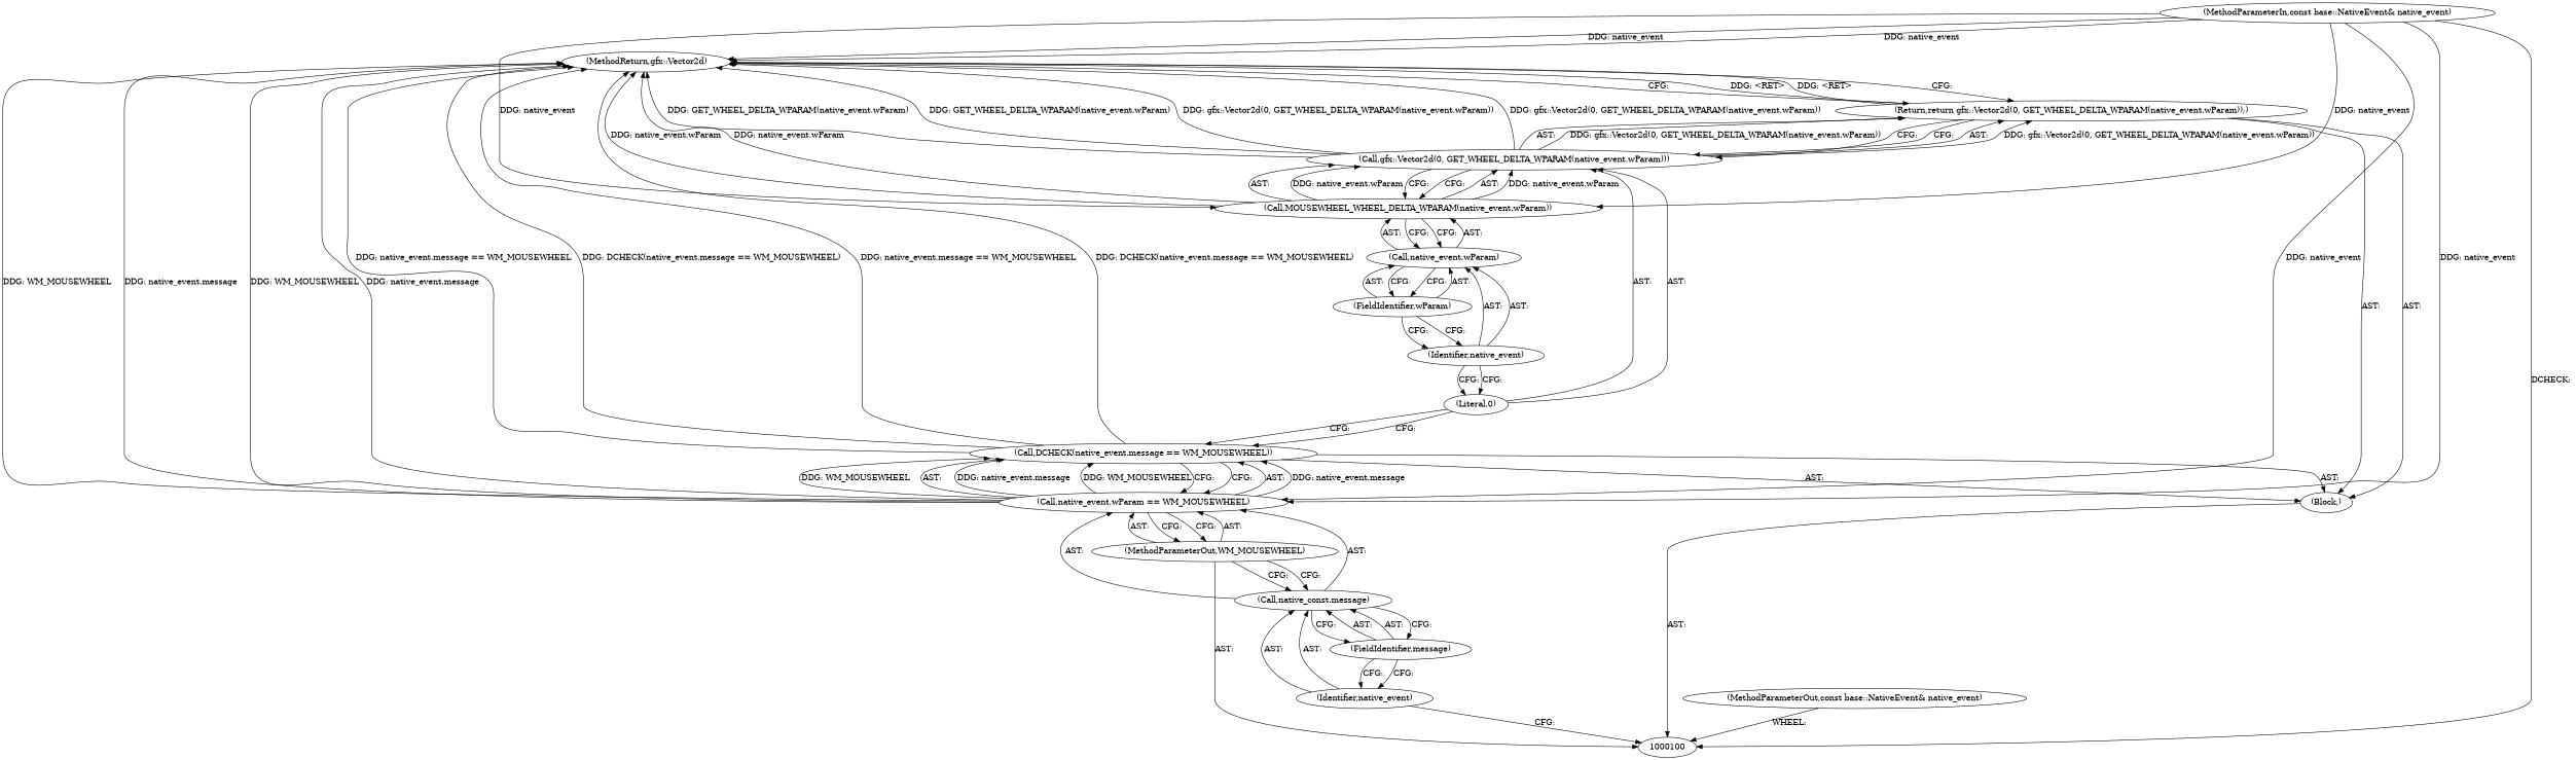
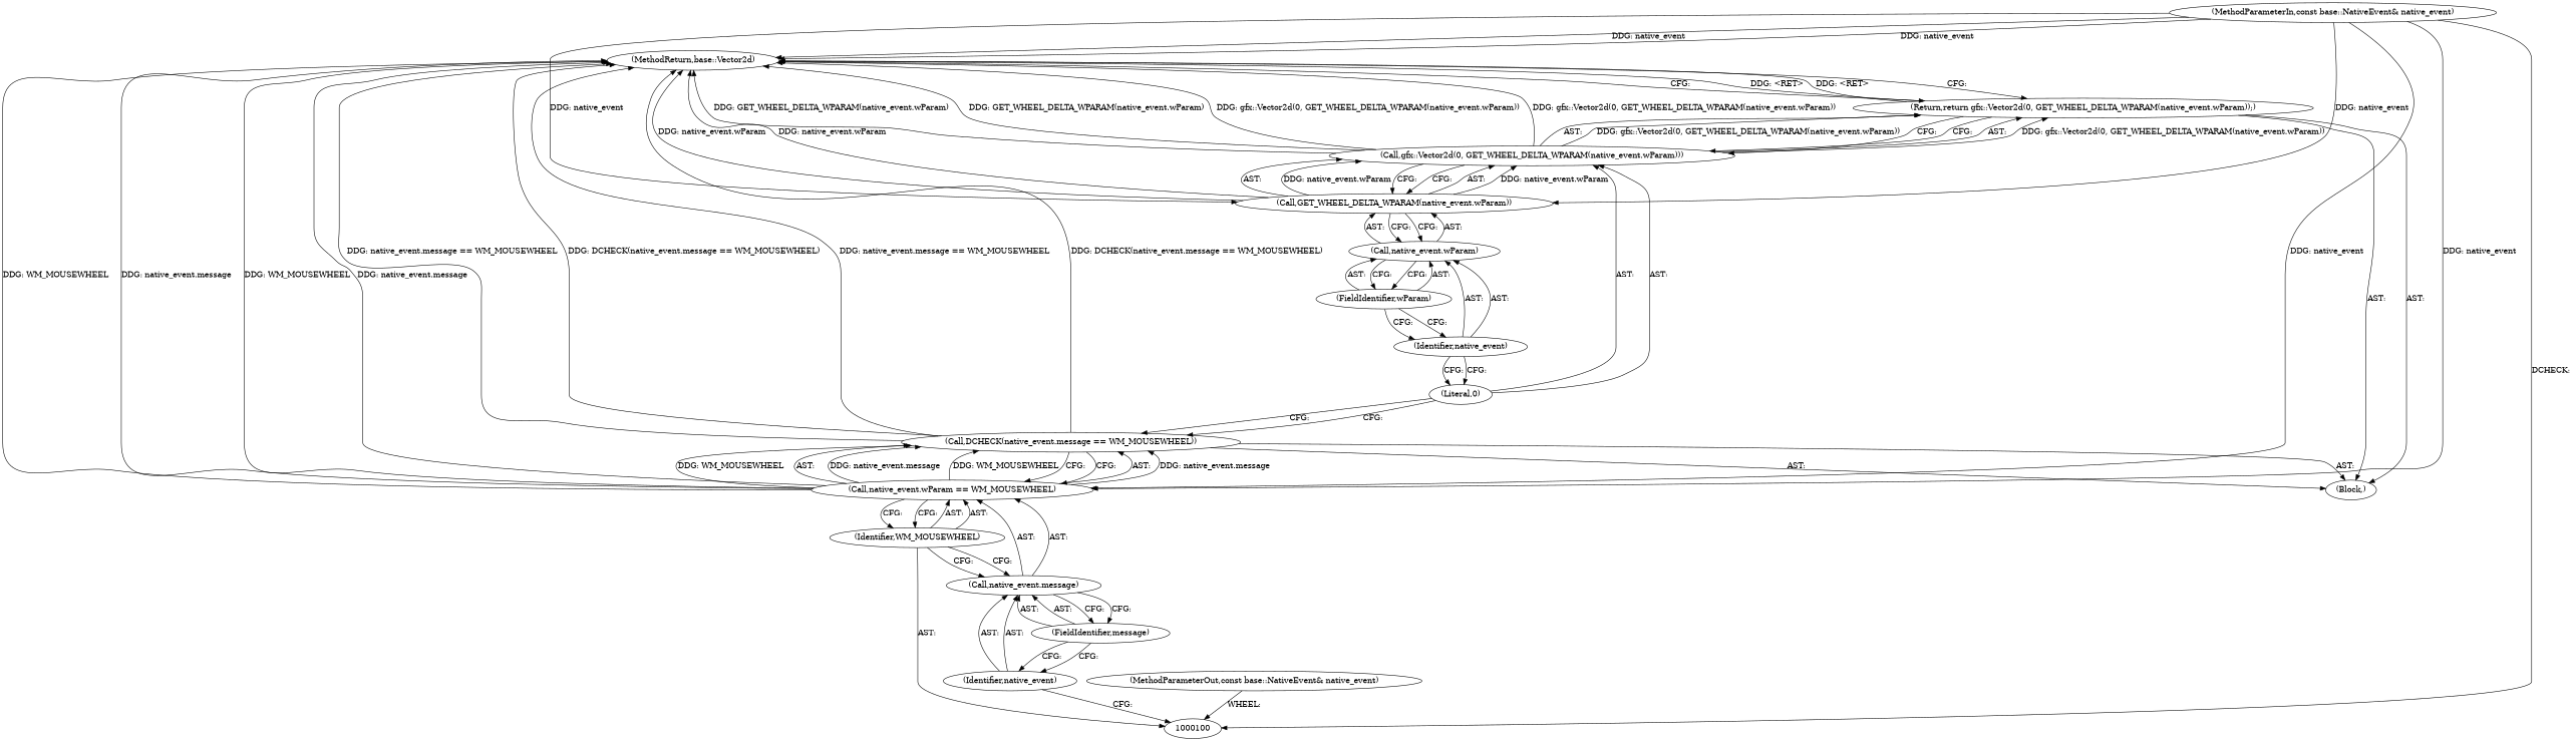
  digraph {
-   n1 [label="(MethodReturn,gfx::Vector2d)"]
+   n1 [label="(MethodReturn,base::Vector2d)"]
    n2 [label="(Return,return gfx::Vector2d(0, GET_WHEEL_DELTA_WPARAM(native_event.wParam));)"]
    n3 [label="(Block,)"]
    n4 [label="(Call,gfx::Vector2d(0, GET_WHEEL_DELTA_WPARAM(native_event.wParam)))"]
    n5 [label="(MethodParameterIn,const base::NativeEvent& native_event)"]
    1000100
    n7 [label="(Call,native_event.wParam == WM_MOUSEWHEEL)"]
-   n8 [label="(Call,MOUSEWHEEL_WHEEL_DELTA_WPARAM(native_event.wParam))"]
+   n8 [label="(Call,GET_WHEEL_DELTA_WPARAM(native_event.wParam))"]
    n9 [label="(Call,DCHECK(native_event.message == WM_MOUSEWHEEL))"]
-   n10 [label="(MethodParameterOut,WM_MOUSEWHEEL)"]
+   n10 [label="(Identifier,WM_MOUSEWHEEL)"]
    n11 [label="(Call,native_event.wParam)"]
    n12 [label="(MethodParameterOut,const base::NativeEvent& native_event)"]
    n13 [label="(FieldIdentifier,message)"]
-   n14 [label="(Call,native_const.message)"]
+   n14 [label="(Call,native_event.message)"]
    n15 [label="(Identifier,native_event)"]
    n16 [label="(Literal,0)"]
    n17 [label="(FieldIdentifier,wParam)"]
    n18 [label="(Identifier,native_event)"]
    n1 -> n2 [label="CFG: "]
    n1 -> n2 [label="CFG: "]
    n2 -> n1 [label="DDG: <RET>"]
    n2 -> n1 [label="DDG: <RET>"]
    n2 -> n3 [label="AST: "]
    n2 -> n3 [label="AST: "]
    n2 -> n4 [label="CFG: "]
    n2 -> n4 [label="CFG: "]
-   n3 -> 1000100 [label="AST: "]
    n4 -> n1 [label="DDG: GET_WHEEL_DELTA_WPARAM(native_event.wParam)"]
    n4 -> n1 [label="DDG: gfx::Vector2d(0, GET_WHEEL_DELTA_WPARAM(native_event.wParam))"]
    n4 -> n1 [label="DDG: GET_WHEEL_DELTA_WPARAM(native_event.wParam)"]
    n4 -> n1 [label="DDG: gfx::Vector2d(0, GET_WHEEL_DELTA_WPARAM(native_event.wParam))"]
    n4 -> n2 [label="AST: "]
    n4 -> n2 [label="DDG: gfx::Vector2d(0, GET_WHEEL_DELTA_WPARAM(native_event.wParam))"]
    n4 -> n2 [label="AST: "]
    n4 -> n2 [label="DDG: gfx::Vector2d(0, GET_WHEEL_DELTA_WPARAM(native_event.wParam))"]
    n4 -> n8 [label="CFG: "]
    n4 -> n8 [label="CFG: "]
    n5 -> n1 [label="DDG: native_event"]
    n5 -> n1 [label="DDG: native_event"]
    n5 -> 1000100 [label="DCHECK: "]
    n5 -> n7 [label="DDG: native_event"]
    n5 -> n7 [label="DDG: native_event"]
    n5 -> n8 [label="DDG: native_event"]
    n5 -> n8 [label="DDG: native_event"]
    n7 -> n1 [label="DDG: WM_MOUSEWHEEL"]
    n7 -> n1 [label="DDG: native_event.message"]
    n7 -> n1 [label="DDG: WM_MOUSEWHEEL"]
    n7 -> n1 [label="DDG: native_event.message"]
    n7 -> n9 [label="AST: "]
    n7 -> n9 [label="DDG: native_event.message"]
    n7 -> n9 [label="DDG: WM_MOUSEWHEEL"]
    n7 -> n9 [label="AST: "]
    n7 -> n9 [label="DDG: native_event.message"]
    n7 -> n9 [label="DDG: WM_MOUSEWHEEL"]
    n7 -> n10 [label="CFG: "]
    n7 -> n10 [label="CFG: "]
    n8 -> n1 [label="DDG: native_event.wParam"]
    n8 -> n1 [label="DDG: native_event.wParam"]
    n8 -> n4 [label="AST: "]
    n8 -> n4 [label="DDG: native_event.wParam"]
    n8 -> n4 [label="AST: "]
    n8 -> n4 [label="DDG: native_event.wParam"]
    n8 -> n11 [label="CFG: "]
    n8 -> n11 [label="CFG: "]
    n9 -> n1 [label="DDG: native_event.message == WM_MOUSEWHEEL"]
    n9 -> n1 [label="DDG: DCHECK(native_event.message == WM_MOUSEWHEEL)"]
    n9 -> n1 [label="DDG: native_event.message == WM_MOUSEWHEEL"]
    n9 -> n1 [label="DDG: DCHECK(native_event.message == WM_MOUSEWHEEL)"]
    n9 -> n3 [label="AST: "]
    n9 -> n3 [label="AST: "]
    n9 -> n7 [label="CFG: "]
    n9 -> n7 [label="CFG: "]
    n10 -> 1000100 [label="AST: "]
    n10 -> n7 [label="AST: "]
    n10 -> n7 [label="AST: "]
    n10 -> n14 [label="CFG: "]
    n10 -> n14 [label="CFG: "]
    n11 -> n8 [label="AST: "]
    n11 -> n8 [label="AST: "]
    n11 -> n17 [label="CFG: "]
    n11 -> n17 [label="CFG: "]
    n12 -> 1000100 [label="WHEEL: "]
    n13 -> n14 [label="AST: "]
    n13 -> n14 [label="AST: "]
    n13 -> n15 [label="CFG: "]
    n13 -> n15 [label="CFG: "]
    n14 -> n7 [label="AST: "]
    n14 -> n7 [label="AST: "]
    n14 -> n13 [label="CFG: "]
    n14 -> n13 [label="CFG: "]
    n15 -> 1000100 [label="CFG: "]
    n15 -> n14 [label="AST: "]
    n15 -> n14 [label="AST: "]
    n16 -> n4 [label="AST: "]
    n16 -> n4 [label="AST: "]
    n16 -> n9 [label="CFG: "]
    n16 -> n9 [label="CFG: "]
    n17 -> n11 [label="AST: "]
    n17 -> n11 [label="AST: "]
    n17 -> n18 [label="CFG: "]
    n17 -> n18 [label="CFG: "]
    n18 -> n11 [label="AST: "]
    n18 -> n11 [label="AST: "]
    n18 -> n16 [label="CFG: "]
    n18 -> n16 [label="CFG: "]
  }
